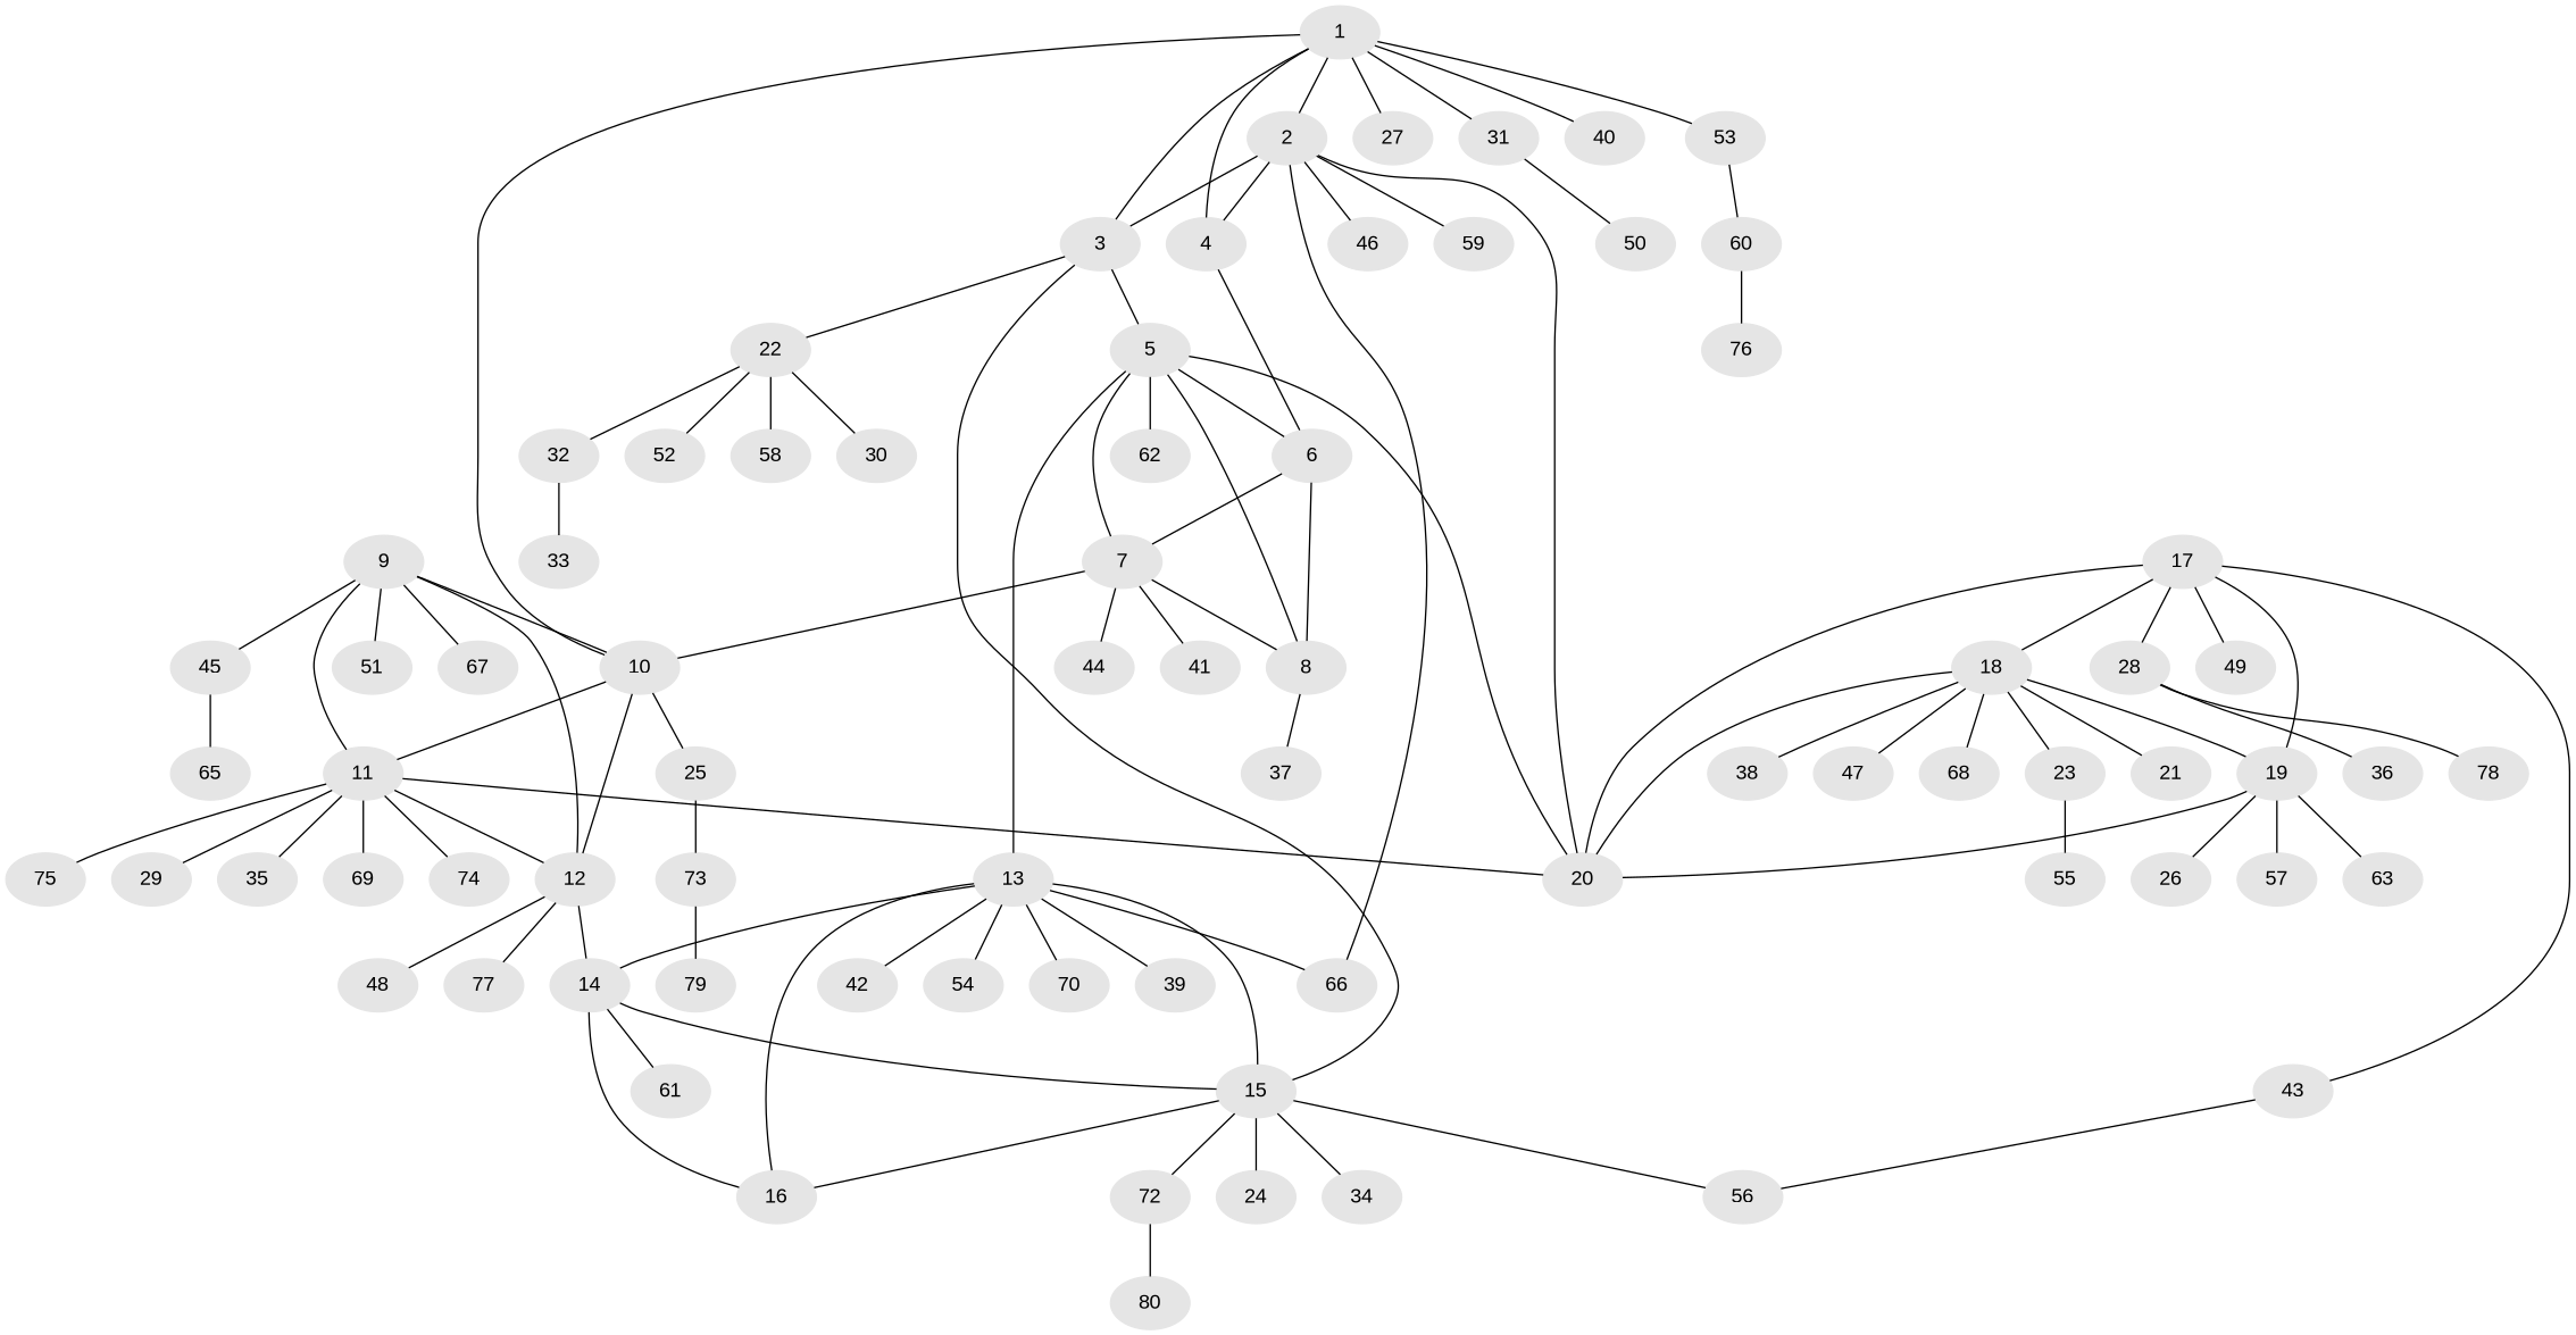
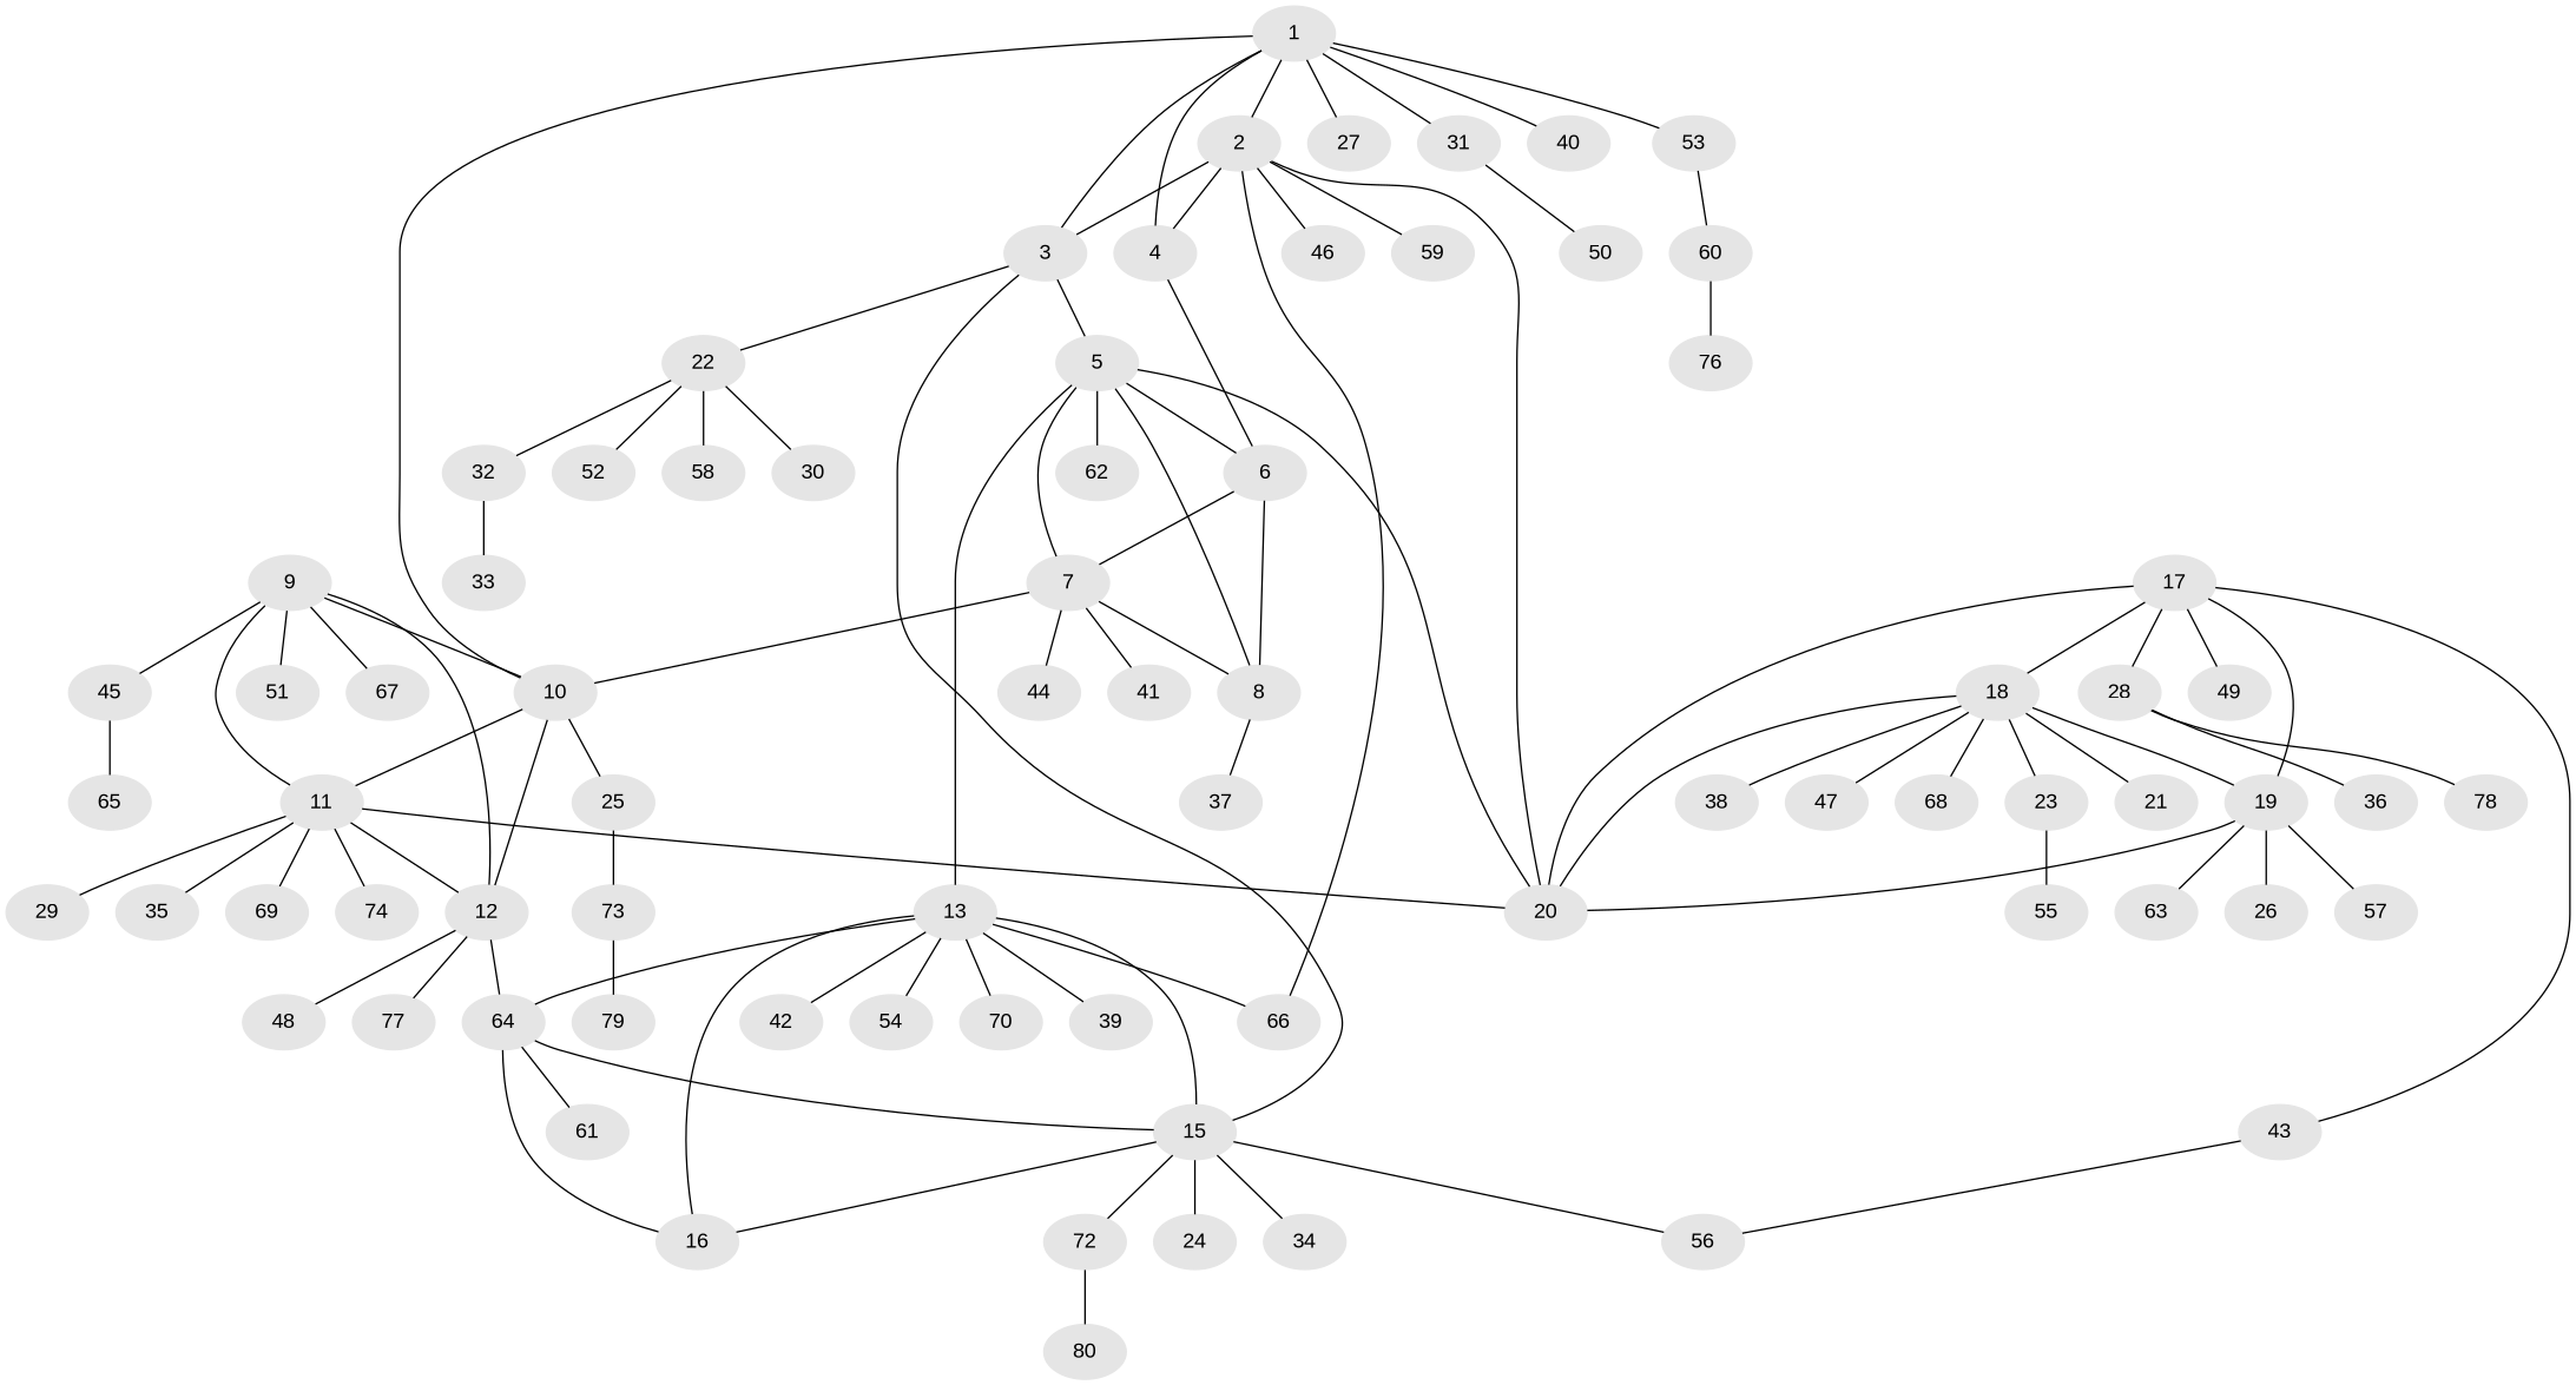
  graph {
    fontname="Liberation Sans"
    node [color=gray90 fontname="Liberation Sans" style=filled]
    edge [fontname="Liberation Sans"]
    1
    2
    3
    4
    10
    27
    31
    40
    53
    20
    46
    59
    66
    15
    22
    5
    6
    11
    12
    25
    50
    60
    16
    24
    34
    72
    56
    30
    32
    52
    58
    7
    8
    13
    62
    41
    44
    37
-   14
+   14 [label=64]
    39
    42
    54
    70
    9
    45
    51
    67
    29
    35
    69
    74
-   75
    48
    77
    65
    73
    61
    19
    26
    57
    63
    80
    17
    18
    28
    43
    49
    21
    23
    38
    47
    68
    36
    78
    55
    33
    79
    76
    1 -- 2
    1 -- 3
    1 -- 4
    1 -- 10
    1 -- 27
    1 -- 31
    1 -- 40
    1 -- 53
    2 -- 3
    2 -- 4
    2 -- 20
    2 -- 46
    2 -- 59
    2 -- 66
    3 -- 15
    3 -- 22
    3 -- 5
    4 -- 6
    10 -- 11
    10 -- 12
    10 -- 25
    31 -- 50
    53 -- 60
    15 -- 16
    15 -- 24
    15 -- 34
    15 -- 72
    15 -- 56
    22 -- 30
    22 -- 32
    22 -- 52
    22 -- 58
    5 -- 20
    5 -- 6
    5 -- 7
    5 -- 8
    5 -- 13
    5 -- 62
    6 -- 7
    6 -- 8
    11 -- 20
    11 -- 12
    11 -- 29
    11 -- 35
    11 -- 69
    11 -- 74
-   11 -- 75
    12 -- 14
    12 -- 48
    12 -- 77
    25 -- 73
    60 -- 76
    72 -- 80
    32 -- 33
    7 -- 10
    7 -- 8
    7 -- 41
    7 -- 44
    8 -- 37
    13 -- 66
    13 -- 15
    13 -- 16
    13 -- 14
    13 -- 39
    13 -- 42
    13 -- 54
    13 -- 70
    14 -- 15
    14 -- 16
    14 -- 61
    9 -- 10
    9 -- 11
    9 -- 12
    9 -- 45
    9 -- 51
    9 -- 67
    45 -- 65
    73 -- 79
    19 -- 20
    19 -- 26
    19 -- 57
    19 -- 63
    17 -- 20
    17 -- 19
    17 -- 18
    17 -- 28
    17 -- 43
    17 -- 49
    18 -- 20
    18 -- 19
    18 -- 21
    18 -- 23
    18 -- 38
    18 -- 47
    18 -- 68
    28 -- 36
    28 -- 78
    43 -- 56
    23 -- 55
  }
